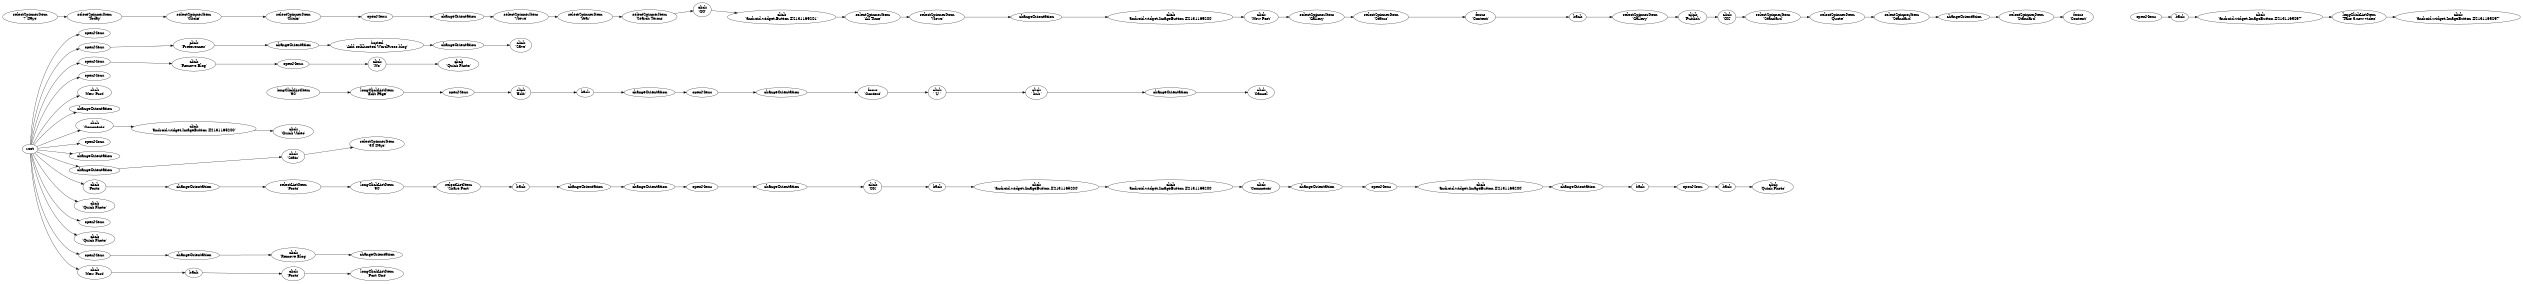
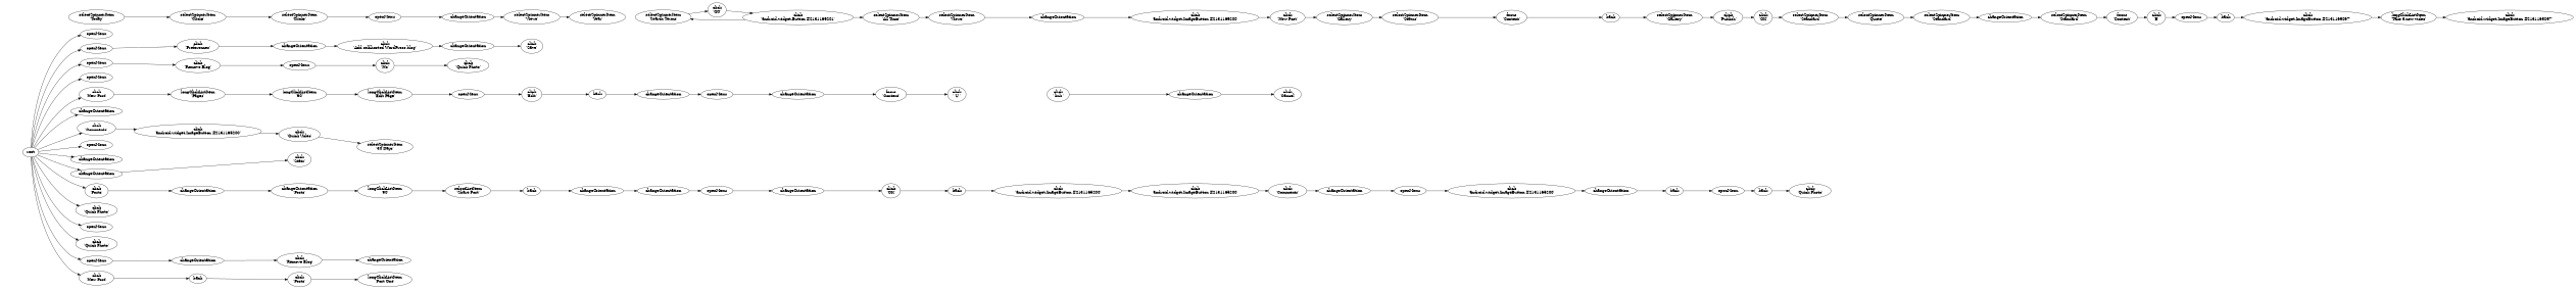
  digraph {
    rankdir=LR
    n1 [label=openMenu]
    root
    n3 [label=openMenu]
    n4 [label=openMenu]
    n5 [label=openMenu]
    n6 [label="click\n'New Post'"]
    n7 [label=changeOrientation]
    n8 [label="click\n'Comments'"]
    n9 [label=openMenu]
    n10 [label=changeOrientation]
    n11 [label=changeOrientation]
    n12 [label="click\n'Posts'"]
    n13 [label="click\n'Quick Photo'"]
    n14 [label=openMenu]
    n15 [label="click\n'Quick Photo'"]
    n16 [label=openMenu]
    n17 [label="click\n'New Post'"]
    n18 [label="click\n'Preferences'"]
    n19 [label="click\n'Remove Blog'"]
+   n20 [label="longClickListItem\n'Pages'"]
    n21 [label="click\n'android.widget.ImageButton #2131165200'"]
    n22 [label="click\n'Stats'"]
    n23 [label=changeOrientation]
    n24 [label=changeOrientation]
    n25 [label=back]
    n26 [label=changeOrientation]
-   n27 [label="hosted\n'Add self-hosted WordPress blog'"]
+   n27 [label="click\n'Add self-hosted WordPress blog'"]
    n28 [label=changeOrientation]
    n29 [label="click\n'Save'"]
    n30 [label=openMenu]
    n31 [label="click\n'No'"]
    n32 [label="click\n'Quick Photo'"]
    n33 [label="longClickListItem\n'90'"]
    n34 [label="longClickListItem\n'Edit Page'"]
    n35 [label=openMenu]
    n36 [label="click\n'Edit'"]
    n37 [label=back]
    n38 [label=changeOrientation]
    n39 [label=openMenu]
    n40 [label=changeOrientation]
    n41 [label="focus\n'Content'"]
    n42 [label="click\n' U '"]
    n43 [label="click\n' link '"]
    n44 [label=changeOrientation]
    n45 [label="click\n'Cancel'"]
    n46 [label="click\n'Quick Video'"]
    n47 [label="selectSpinnerItem\n'30 Days'"]
-   n48 [label="selectSpinnerItem\n'7 Days'"]
    n49 [label="selectSpinnerItem\n'Today'"]
    n50 [label="selectSpinnerItem\n'Clicks'"]
    n51 [label="selectSpinnerItem\n'Clicks'"]
    n52 [label=openMenu]
    n53 [label=changeOrientation]
    n54 [label="selectSpinnerItem\n'Views'"]
    n55 [label="selectSpinnerItem\n'Year'"]
    n56 [label="selectSpinnerItem\n'Search Terms'"]
    n57 [label="click\n'GO'"]
    n58 [label="click\n'android.widget.Button #2131165201'"]
    n59 [label="selectSpinnerItem\n'All Time'"]
    n60 [label="selectSpinnerItem\n'Views'"]
    n61 [label=changeOrientation]
    n62 [label="click\n'android.widget.ImageButton #2131165200'"]
    n63 [label="click\n'New Post'"]
    n64 [label="selectSpinnerItem\n'Gallery'"]
    n65 [label="selectSpinnerItem\n'Status'"]
    n66 [label="focus\n'Content'"]
    n67 [label=back]
    n68 [label="selectSpinnerItem\n'Gallery'"]
    n69 [label="click\n'Publish'"]
    n70 [label="click\n'OK'"]
    n71 [label="selectSpinnerItem\n'Standard'"]
    n72 [label="selectSpinnerItem\n'Quote'"]
    n73 [label="selectSpinnerItem\n'Standard'"]
    n74 [label=changeOrientation]
    n75 [label="selectSpinnerItem\n'Standard'"]
    n76 [label="focus\n'Content'"]
+   n77 [label="click\n'B'"]
    n78 [label=openMenu]
    n79 [label=back]
    n80 [label="click\n'android.widget.ImageButton #2131165297'"]
    n81 [label="longClickListItem\n'Take a new video'"]
    n82 [label="click\n'android.widget.ImageButton #2131165297'"]
-   n83 [label="selectListItem\n'Posts'"]
+   n83 [label="changeOrientation\n'Posts'"]
    n84 [label="longClickListItem\n'90'"]
    n85 [label="selectListItem\n'Share Post'"]
    n86 [label=back]
    n87 [label=changeOrientation]
    n88 [label=changeOrientation]
    n89 [label=openMenu]
    n90 [label=changeOrientation]
    n91 [label="click\n'OK'"]
    n92 [label=back]
    n93 [label="click\n'android.widget.ImageButton #2131165200'"]
    n94 [label="click\n'android.widget.ImageButton #2131165200'"]
    n95 [label="click\n'Comments'"]
    n96 [label=changeOrientation]
    n97 [label=openMenu]
    n98 [label="click\n'android.widget.ImageButton #2131165200'"]
    n99 [label=changeOrientation]
    n100 [label=back]
    n101 [label=openMenu]
    n102 [label=back]
    n103 [label="click\n'Quick Photo'"]
    n104 [label="click\n'Remove Blog'"]
    n105 [label=changeOrientation]
    n106 [label="click\n'Posts'"]
    n107 [label="longClickListItem\n'Post One'"]
    root -> n1
    root -> n3
    root -> n4
    root -> n5
    root -> n6
    root -> n7
    root -> n8
    root -> n9
    root -> n10
    root -> n11
    root -> n12
    root -> n13
    root -> n14
    root -> n15
    root -> n16
    root -> n17
    n3 -> n18
    n4 -> n19
+   n6 -> n20
    n8 -> n21
    n11 -> n22
    n12 -> n23
    n16 -> n24
    n17 -> n25
    n18 -> n26
    n19 -> n30
+   n20 -> n33
    n21 -> n46
-   n22 -> n47
+   n46 -> n47
    n23 -> n83
    n24 -> n104
    n25 -> n106
    n26 -> n27
    n27 -> n28
    n28 -> n29
    n30 -> n31
    n31 -> n32
    n33 -> n34
    n34 -> n35
    n35 -> n36
    n36 -> n37
    n37 -> n38
    n38 -> n39
    n39 -> n40
    n40 -> n41
    n41 -> n42
-   n42 -> n43
    n43 -> n44
    n44 -> n45
-   n48 -> n49
    n49 -> n50
    n50 -> n51
    n51 -> n52
    n52 -> n53
    n53 -> n54
    n54 -> n55
-   n55 -> n56
+   n58 -> n56
    n56 -> n57
    n57 -> n58
    n58 -> n59
    n59 -> n60
    n60 -> n61
    n61 -> n62
    n62 -> n63
    n63 -> n64
    n64 -> n65
    n65 -> n66
    n66 -> n67
    n67 -> n68
    n68 -> n69
    n69 -> n70
    n70 -> n71
    n71 -> n72
    n72 -> n73
    n73 -> n74
    n74 -> n75
    n75 -> n76
+   n76 -> n77
+   n77 -> n78
    n78 -> n79
    n79 -> n80
    n80 -> n81
    n81 -> n82
    n83 -> n84
    n84 -> n85
    n85 -> n86
    n86 -> n87
    n87 -> n88
    n88 -> n89
    n89 -> n90
    n90 -> n91
    n91 -> n92
    n92 -> n93
    n93 -> n94
    n94 -> n95
    n95 -> n96
    n96 -> n97
    n97 -> n98
    n98 -> n99
    n99 -> n100
    n100 -> n101
    n101 -> n102
    n102 -> n103
    n104 -> n105
    n106 -> n107
  }
